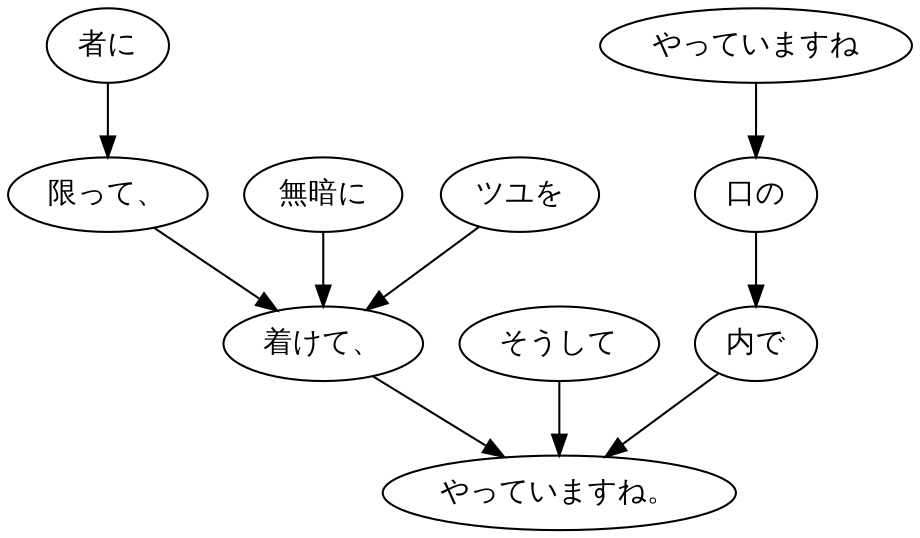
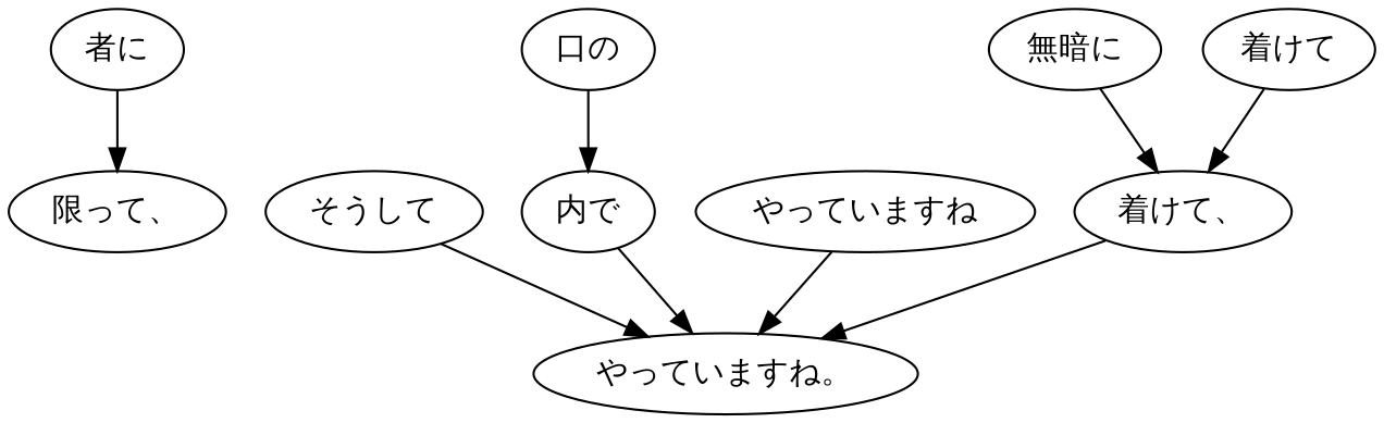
  digraph {
    n1 [label="者に"]
    n2 [label="限って、"]
    n3 [label="着けて、"]
    n4 [label="やっていますね。"]
    n5 [label="無暗に"]
-   n6 [label="ツユを"]
+   n6 [label="着けて"]
    n7 [label="そうして"]
    n8 [label="口の"]
    n9 [label="内で"]
    n10 [label="やっていますね"]
    n1 -> n2
-   n2 -> n3
    n3 -> n4
    n5 -> n3
    n6 -> n3
    n7 -> n4
    n8 -> n9
    n9 -> n4
-   n10 -> n8
+   n10 -> n4
  }
